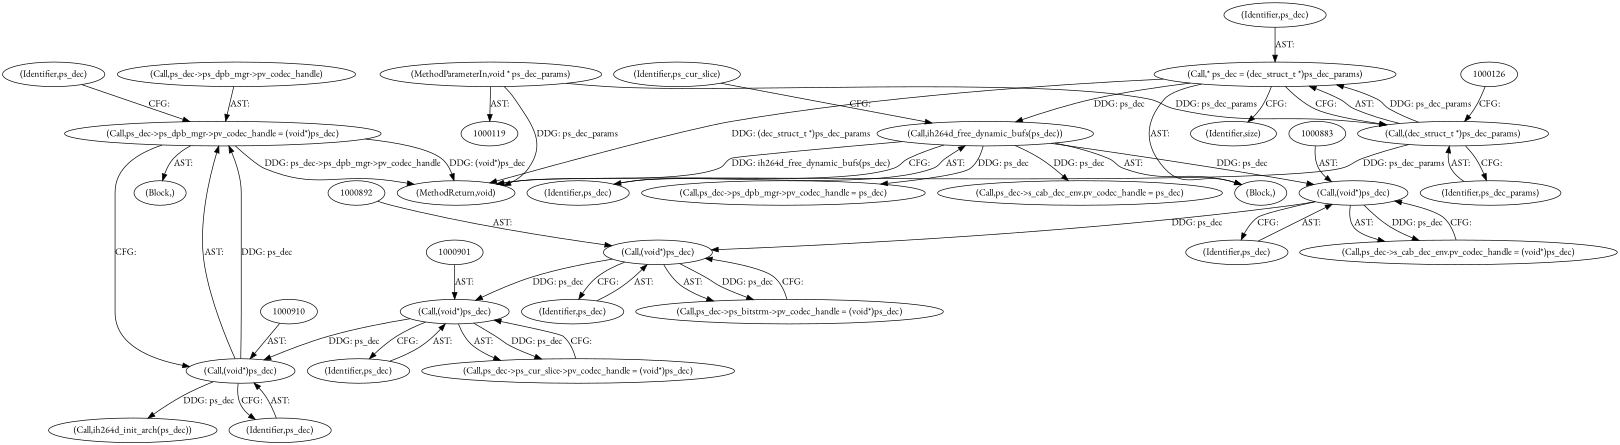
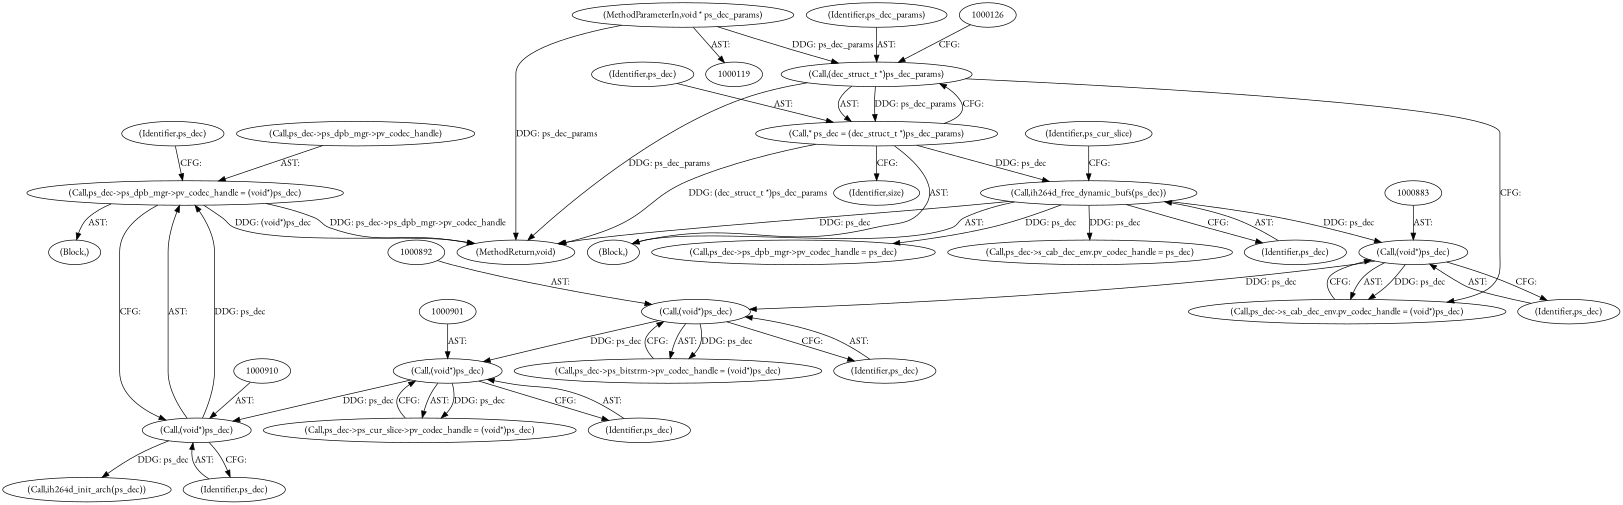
  digraph {
    fontname="EB Garamond"
    node [fontname="EB Garamond"]
    edge [fontname="EB Garamond"]
    n1 [label="(Call,ps_dec->ps_dpb_mgr->pv_codec_handle = (void*)ps_dec)"]
    n2 [label="(Call,(void*)ps_dec)"]
    n3 [label="(MethodReturn,void)"]
    n4 [label="(Block,)"]
    n5 [label="(Call,ih264d_init_arch(ps_dec))"]
    n6 [label="(Identifier,ps_dec)"]
    n7 [label="(Call,(void*)ps_dec)"]
    n8 [label="(Identifier,ps_dec)"]
    n9 [label="(Call,ps_dec->ps_cur_slice->pv_codec_handle = (void*)ps_dec)"]
    n10 [label="(Call,(void*)ps_dec)"]
    n11 [label="(Identifier,ps_dec)"]
    n12 [label="(Call,ps_dec->ps_bitstrm->pv_codec_handle = (void*)ps_dec)"]
    n13 [label="(Call,(void*)ps_dec)"]
    n14 [label="(Identifier,ps_dec)"]
    n15 [label="(Call,ps_dec->s_cab_dec_env.pv_codec_handle = (void*)ps_dec)"]
    n16 [label="(Call,ih264d_free_dynamic_bufs(ps_dec))"]
    n17 [label="(Identifier,ps_dec)"]
    n18 [label="(Block,)"]
    n19 [label="(Call,ps_dec->ps_dpb_mgr->pv_codec_handle = ps_dec)"]
    n20 [label="(Call,ps_dec->s_cab_dec_env.pv_codec_handle = ps_dec)"]
    n21 [label="(Call,* ps_dec = (dec_struct_t *)ps_dec_params)"]
    n22 [label="(Call,(dec_struct_t *)ps_dec_params)"]
    n23 [label="(Identifier,size)"]
    n24 [label="(Identifier,ps_dec_params)"]
    n25 [label="(MethodParameterIn,void * ps_dec_params)"]
    1000119
    n27 [label="(Identifier,ps_dec)"]
    n28 [label="(Identifier,ps_dec)"]
    n29 [label="(Call,ps_dec->ps_dpb_mgr->pv_codec_handle)"]
    n30 [label="(Identifier,ps_cur_slice)"]
    1000910
    1000901
    1000892
    1000883
    1000126
    n1 -> n2 [label="CFG: "]
    n1 -> n3 [label="DDG: ps_dec->ps_dpb_mgr->pv_codec_handle"]
    n1 -> n3 [label="DDG: (void*)ps_dec"]
    n1 -> n4 [label="AST: "]
    n2 -> n1 [label="AST: "]
    n2 -> n1 [label="DDG: ps_dec"]
    n2 -> n5 [label="DDG: ps_dec"]
    n2 -> n6 [label="CFG: "]
    n6 -> n2 [label="AST: "]
    n7 -> n2 [label="DDG: ps_dec"]
    n7 -> n8 [label="CFG: "]
    n7 -> n9 [label="AST: "]
    n7 -> n9 [label="DDG: ps_dec"]
    n8 -> n7 [label="AST: "]
    n9 -> n7 [label="CFG: "]
    n10 -> n7 [label="DDG: ps_dec"]
    n10 -> n11 [label="CFG: "]
    n10 -> n12 [label="AST: "]
    n10 -> n12 [label="DDG: ps_dec"]
    n11 -> n10 [label="AST: "]
    n12 -> n10 [label="CFG: "]
    n13 -> n10 [label="DDG: ps_dec"]
    n13 -> n14 [label="CFG: "]
    n13 -> n15 [label="AST: "]
    n13 -> n15 [label="DDG: ps_dec"]
    n14 -> n13 [label="AST: "]
    n15 -> n13 [label="CFG: "]
-   n16 -> n3 [label="DDG: ih264d_free_dynamic_bufs(ps_dec)"]
+   n16 -> n3 [label="DDG: ps_dec"]
    n16 -> n13 [label="DDG: ps_dec"]
    n16 -> n17 [label="CFG: "]
    n16 -> n18 [label="AST: "]
    n16 -> n19 [label="DDG: ps_dec"]
    n16 -> n20 [label="DDG: ps_dec"]
    n17 -> n16 [label="AST: "]
    n21 -> n3 [label="DDG: (dec_struct_t *)ps_dec_params"]
    n21 -> n16 [label="DDG: ps_dec"]
    n21 -> n18 [label="AST: "]
    n21 -> n22 [label="CFG: "]
    n21 -> n23 [label="CFG: "]
    n22 -> n3 [label="DDG: ps_dec_params"]
    n22 -> n21 [label="AST: "]
    n22 -> n21 [label="DDG: ps_dec_params"]
-   n22 -> n24 [label="CFG: "]
+   n22 -> n15 [label="CFG: "]
    n24 -> n22 [label="AST: "]
    n25 -> n3 [label="DDG: ps_dec_params"]
    n25 -> n22 [label="DDG: ps_dec_params"]
    n25 -> 1000119 [label="AST: "]
    n27 -> n21 [label="AST: "]
    n28 -> n1 [label="CFG: "]
    n29 -> n1 [label="AST: "]
    n30 -> n16 [label="CFG: "]
    1000910 -> n2 [label="AST: "]
    1000901 -> n7 [label="AST: "]
    1000892 -> n10 [label="AST: "]
    1000883 -> n13 [label="AST: "]
    1000126 -> n22 [label="CFG: "]
  }
